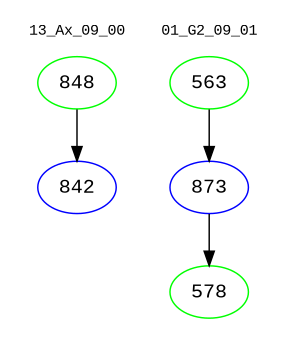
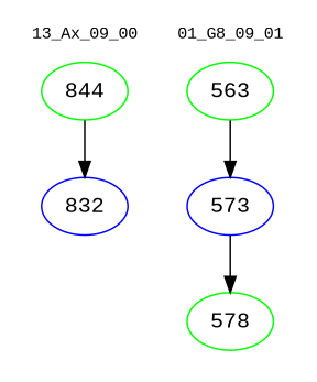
  digraph {
    fontname="Liberation Mono"
    node [color=green fontname="Liberation Mono"]
    edge [color=black fontname="Liberation Mono"]
-   n1 [label=848]
-   n2 [color=blue label=842]
+   n1 [label=844]
+   n2 [color=blue label=832]
    n3 [label=563]
-   n4 [color=blue label=873]
+   n4 [color=blue label=573]
    n5 [label=578]
    subgraph cluster_1 {
      color=white
      fontsize=10
      label="13_Ax_09_00"
      n1
      n2
    }
    subgraph cluster_2 {
      color=white
      fontsize=10
-     label="01_G2_09_01"
+     label="01_G8_09_01"
      n3
      n4
      n5
    }
    n1 -> n2
    n3 -> n4
    n4 -> n5
  }
